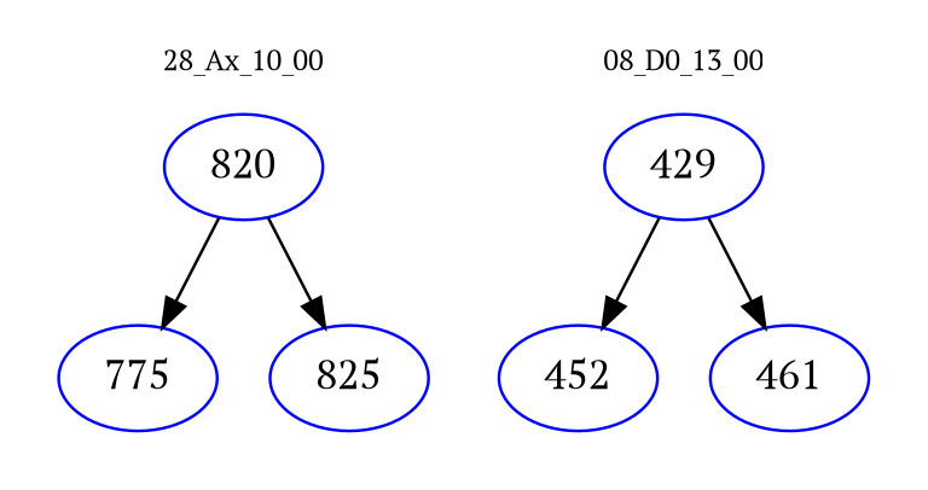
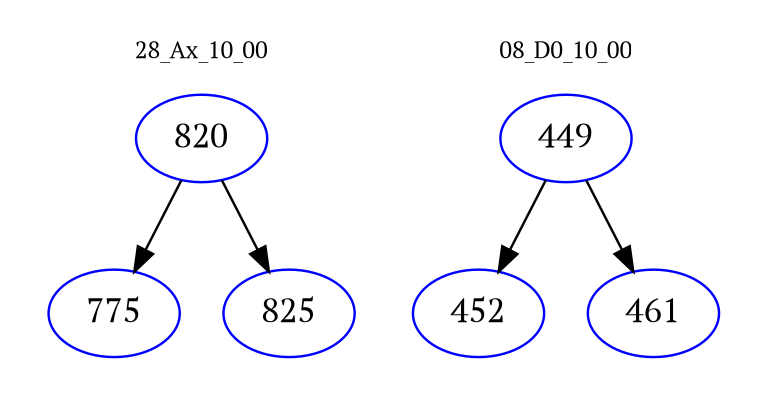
  digraph {
    fontname="PT Serif"
    node [color=blue fontname="PT Serif"]
    edge [color=black fontname="PT Serif"]
    n1 [label=820]
    n2 [label=775]
    n3 [label=825]
-   n4 [label=429]
+   n4 [label=449]
    n5 [label=452]
    n6 [label=461]
    subgraph cluster_1 {
      color=white
      fontsize=10
      label="28_Ax_10_00"
      n1
      n2
      n3
    }
    subgraph cluster_2 {
      color=white
      fontsize=10
-     label="08_D0_13_00"
+     label="08_D0_10_00"
      n4
      n5
      n6
    }
    n1 -> n2
    n1 -> n3
    n4 -> n5
    n4 -> n6
  }
